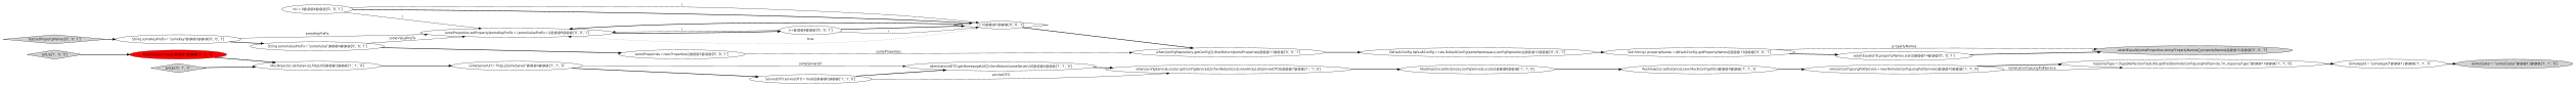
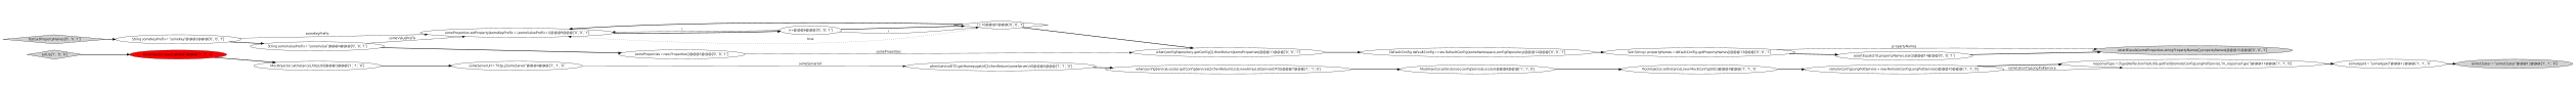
  digraph {
    fontname=Ubuntu
    rankdir=LR
    node [fillcolor=white fontname=Ubuntu shape=ellipse style=filled]
    edge [fontname=Ubuntu style=bold]
    n1 [fillcolor=lightgray label="someCluster = \"someCluster\"@@@13@@@['1', '1', '0']"]
    n2 [fillcolor=red label="MockInjector.reset()@@@3@@@['1', '0', '0']"]
    n3 [label="MockInjector.setInstance(,httpUtil)@@@3@@@['1', '1', '0']"]
    n4 [label="someServerUrl = \"http://someServer\"@@@4@@@['1', '1', '0']"]
    n5 [label="someProperties.setProperty(someKeyPrefix + i,someValuePrefix + i)@@@9@@@['0', '0', '1']"]
    n6 [label="i++@@@8@@@['0', '0', '1']"]
    n7 [label="i < 10@@@7@@@['0', '0', '1']" shape=diamond]
    n8 [label="Set<String> propertyNames = defaultConfig.getPropertyNames()@@@13@@@['0', '0', '1']"]
    n9 [fillcolor=lightgray label="assertEquals(someProperties.stringPropertyNames(),propertyNames)@@@15@@@['0', '0', '1']"]
    n10 [label="assertEquals(10,propertyNames.size())@@@14@@@['0', '0', '1']"]
    n11 [label="when(serviceDTO.getHomepageUrl()).thenReturn(someServerUrl)@@@6@@@['1', '1', '0']"]
-   n12 [label="ServiceDTO serviceDTO = mock()@@@5@@@['1', '1', '0']"]
    n13 [label="when(configServiceLocator.getConfigServices()).thenReturn(Lists.newArrayList(serviceDTO))@@@7@@@['1', '1', '0']"]
    n14 [label="String someValuePrefix = \"someValue\"@@@4@@@['0', '0', '1']"]
    n15 [label="someProperties = new Properties()@@@5@@@['0', '0', '1']"]
    n16 [label="when(configRepository.getConfig()).thenReturn(someProperties)@@@11@@@['0', '0', '1']"]
    n17 [label="responseType = (Type)ReflectionTestUtils.getField(remoteConfigLongPollService,\"m_responseType\")@@@11@@@['1', '1', '0']"]
    n18 [label="someAppId = \"someAppId\"@@@12@@@['1', '1', '0']"]
    n19 [label="DefaultConfig defaultConfig = new DefaultConfig(someNamespace,configRepository)@@@12@@@['0', '0', '1']"]
    n20 [fillcolor=lightgray label="setUp['1', '0', '0']" shape=diamond]
    n21 [label="String someKeyPrefix = \"someKey\"@@@3@@@['0', '0', '1']"]
    n22 [label="MockInjector.setInstance(,configServiceLocator)@@@8@@@['1', '1', '0']"]
    n23 [label="MockInjector.setInstance(,new MockConfigUtil())@@@9@@@['1', '1', '0']"]
    n24 [label="remoteConfigLongPollService = new RemoteConfigLongPollService()@@@10@@@['1', '1', '0']"]
-   n25 [fillcolor=lightgray label="setUp['0', '1', '0']" shape=diamond]
    n26 [fillcolor=lightgray label="testGetPropertyNames['0', '0', '1']" shape=diamond]
-   n27 [label="int i = 0@@@6@@@['0', '0', '1']"]
    n2 -> n3
    n3 -> n4
    n4 -> n11 [label=someServerUrl style=solid]
-   n4 -> n12
    n5 -> n6
    n6 -> n5 [label=i style=solid]
    n6 -> n7
    n6 -> n7 [label=i style=solid]
    n7 -> n5
    n7 -> n5 [label=true style=dotted]
    n7 -> n16
    n8 -> n9 [label=propertyNames style=solid]
    n8 -> n10
    n10 -> n9
    n11 -> n13
-   n12 -> n11
-   n12 -> n13 [label=serviceDTO style=solid]
    n13 -> n22
    n14 -> n5 [label=someValuePrefix style=solid]
    n14 -> n15
    n15 -> n16 [label=someProperties style=solid]
    n16 -> n19
    n17 -> n18
    n18 -> n1
    n19 -> n8
    n20 -> n2
    n21 -> n5 [label=someKeyPrefix style=solid]
    n21 -> n14
    n22 -> n23
    n23 -> n24
    n24 -> n17
    n24 -> n17 [label=remoteConfigLongPollService style=solid]
-   n25 -> n3
    n26 -> n21
-   n27 -> n5 [label=i style=solid]
-   n27 -> n7
-   n27 -> n7 [label=i style=solid]
  }
